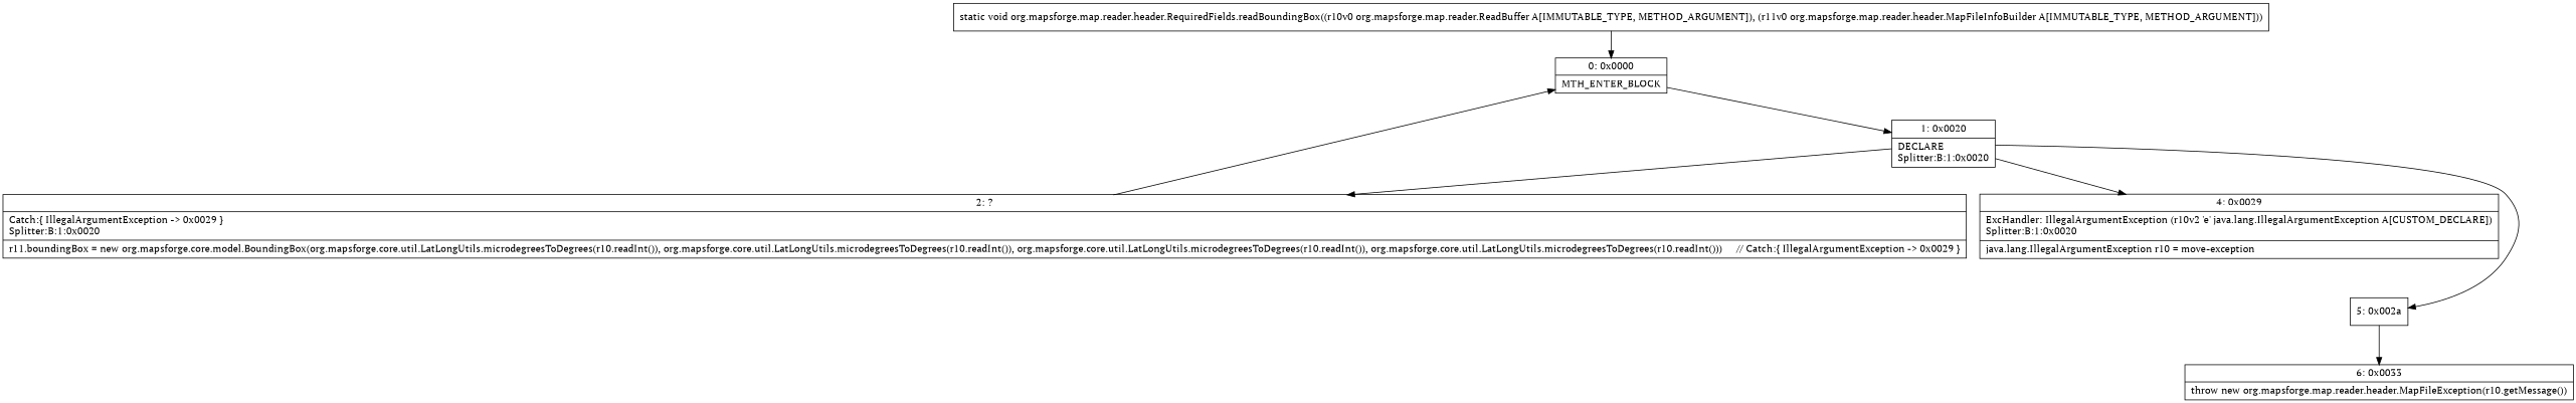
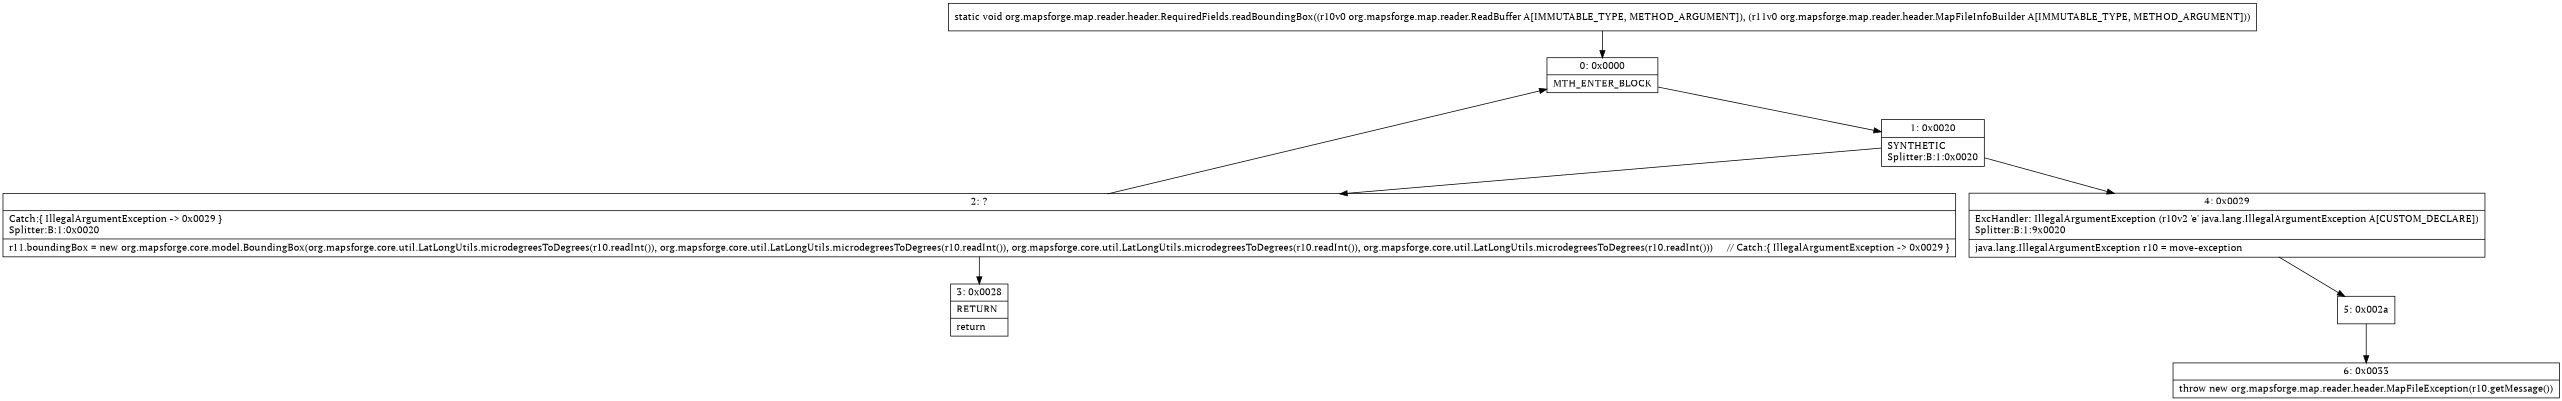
  digraph {
    fontname="PT Serif"
    node [fontname="PT Serif" shape=record]
    edge [fontname="PT Serif"]
    n1 [label="{0\:\ 0x0000|MTH_ENTER_BLOCK\l}"]
-   n2 [label="{1\:\ 0x0020|DECLARE\lSplitter:B:1:0x0020\l}"]
+   n2 [label="{1\:\ 0x0020|SYNTHETIC\lSplitter:B:1:0x0020\l}"]
    n3 [label="{2\:\ ?|Catch:\{ IllegalArgumentException \-\> 0x0029 \}\lSplitter:B:1:0x0020\l|r11.boundingBox = new org.mapsforge.core.model.BoundingBox(org.mapsforge.core.util.LatLongUtils.microdegreesToDegrees(r10.readInt()), org.mapsforge.core.util.LatLongUtils.microdegreesToDegrees(r10.readInt()), org.mapsforge.core.util.LatLongUtils.microdegreesToDegrees(r10.readInt()), org.mapsforge.core.util.LatLongUtils.microdegreesToDegrees(r10.readInt()))     \/\/ Catch:\{ IllegalArgumentException \-\> 0x0029 \}\l}"]
-   n4 [label="{4\:\ 0x0029|ExcHandler: IllegalArgumentException (r10v2 'e' java.lang.IllegalArgumentException A[CUSTOM_DECLARE])\lSplitter:B:1:0x0020\l|java.lang.IllegalArgumentException r10 = move\-exception\l}"]
+   n4 [label="{4\:\ 0x0029|ExcHandler: IllegalArgumentException (r10v2 'e' java.lang.IllegalArgumentException A[CUSTOM_DECLARE])\lSplitter:B:1:9x0020\l|java.lang.IllegalArgumentException r10 = move\-exception\l}"]
+   n5 [label="{3\:\ 0x0028|RETURN\l|return\l}"]
    n6 [label="{5\:\ 0x002a}"]
    n7 [label="{6\:\ 0x0033|throw new org.mapsforge.map.reader.header.MapFileException(r10.getMessage())\l}"]
    n8 [label="{static void org.mapsforge.map.reader.header.RequiredFields.readBoundingBox((r10v0 org.mapsforge.map.reader.ReadBuffer A[IMMUTABLE_TYPE, METHOD_ARGUMENT]), (r11v0 org.mapsforge.map.reader.header.MapFileInfoBuilder A[IMMUTABLE_TYPE, METHOD_ARGUMENT])) }"]
    n1 -> n2
    n2 -> n3
    n2 -> n4
    n3 -> n1
-   n2 -> n6
+   n3 -> n5
+   n4 -> n6
    n6 -> n7
    n8 -> n1
  }
